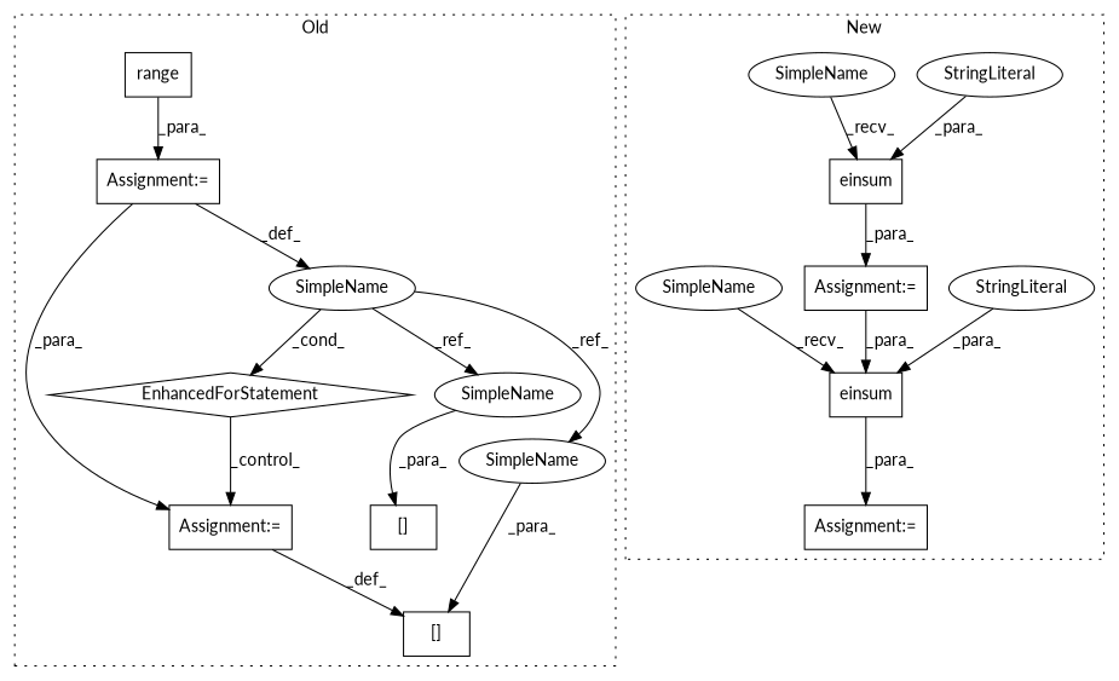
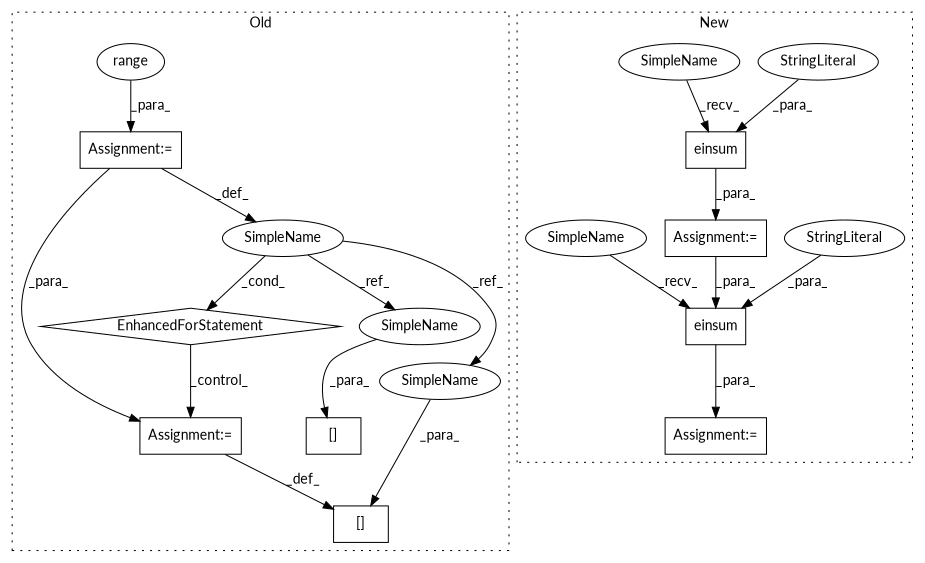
  digraph {
    fontname=Lato
    node [a=42 l=1 s="1582,1665" shape=box fontname=Lato]
    edge [fontname=Lato]
-   n1 [a=32 l="6,1" label=range s="1645,1664"]
+   n1 [a=32 l="6,1" label=range s="1645,1664" shape=ellipse]
    n2 [a=7 l="53,2" label="Assignment:="]
    n3 [a=70 l="53,2" label=EnhancedForStatement shape=diamond]
    n4 [a=2 l="4,1" label="[]" s="1690,1697"]
    n5 [a=7 label="Assignment:=" s=1681]
    n6 [l=3 label=SimpleName s=1639 shape=ellipse]
    n7 [a=2 l="2,1" label="[]" s="1675,1680"]
    n8 [l=3 label=SimpleName s=1694 shape=ellipse]
    n9 [l=3 label=SimpleName s=1677 shape=ellipse]
    n10 [a=32 l="7,1" label=einsum s="1652,1683"]
    n11 [a=45 l=17 label=StringLiteral s=1659 shape=ellipse]
    n12 [a=7 label="Assignment:=" s=1645]
    n13 [a=7 label="Assignment:=" s=1598]
    n14 [a=32 l="7,1" label=einsum s="1605,1637"]
    n15 [a=45 l=17 label=StringLiteral s=1612 shape=ellipse]
    n16 [l=5 label=SimpleName s=1599 shape=ellipse]
    n17 [l=5 label=SimpleName s=1646 shape=ellipse]
    subgraph cluster_1 {
      label=Old
      style=dotted
      n1
      n2
      n3
      n4
      n5
      n6
      n7
      n8
      n9
    }
    subgraph cluster_2 {
      label=New
      style=dotted
      n10
      n11
      n12
      n13
      n14
      n15
      n16
      n17
    }
    n1 -> n2 [label=_para_]
    n2 -> n5 [label=_para_]
    n2 -> n6 [label=_def_]
    n3 -> n5 [label=_control_]
    n5 -> n7 [label=_def_]
    n6 -> n3 [label=_cond_]
    n6 -> n8 [label=_ref_]
    n6 -> n9 [label=_ref_]
    n8 -> n4 [label=_para_]
    n9 -> n7 [label=_para_]
    n10 -> n12 [label=_para_]
    n11 -> n10 [label=_para_]
    n13 -> n10 [label=_para_]
    n14 -> n13 [label=_para_]
    n15 -> n14 [label=_para_]
    n16 -> n14 [label=_recv_]
    n17 -> n10 [label=_recv_]
  }
